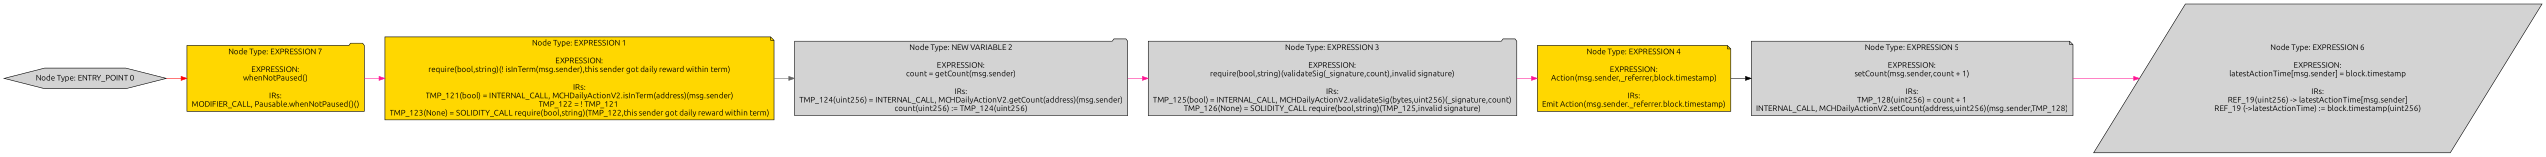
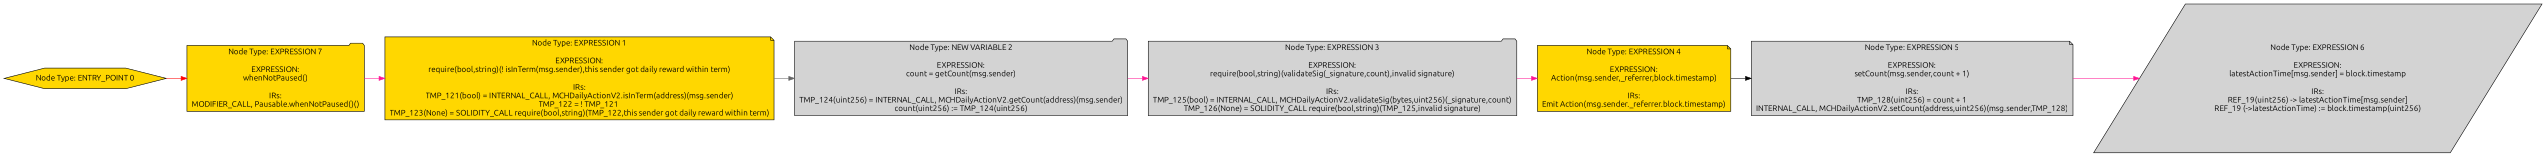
  digraph {
    rankdir=LR
    fontname=Ubuntu
    node [style=filled fillcolor=gold shape=folder fontname=Ubuntu]
    edge [color=deeppink fontname=Ubuntu]
-   n1 [label="Node Type: ENTRY_POINT 0\n" fillcolor=lightgrey shape=hexagon]
+   n1 [label="Node Type: ENTRY_POINT 0\n" shape=hexagon]
    n2 [label="Node Type: EXPRESSION 7\n\nEXPRESSION:\nwhenNotPaused()\n\nIRs:\nMODIFIER_CALL, Pausable.whenNotPaused()()"]
    n3 [label="Node Type: EXPRESSION 1\n\nEXPRESSION:\nrequire(bool,string)(! isInTerm(msg.sender),this sender got daily reward within term)\n\nIRs:\nTMP_121(bool) = INTERNAL_CALL, MCHDailyActionV2.isInTerm(address)(msg.sender)\nTMP_122 = ! TMP_121 \nTMP_123(None) = SOLIDITY_CALL require(bool,string)(TMP_122,this sender got daily reward within term)" shape=note]
    n4 [label="Node Type: NEW VARIABLE 2\n\nEXPRESSION:\ncount = getCount(msg.sender)\n\nIRs:\nTMP_124(uint256) = INTERNAL_CALL, MCHDailyActionV2.getCount(address)(msg.sender)\ncount(uint256) := TMP_124(uint256)" fillcolor=lightgrey]
    n5 [label="Node Type: EXPRESSION 3\n\nEXPRESSION:\nrequire(bool,string)(validateSig(_signature,count),invalid signature)\n\nIRs:\nTMP_125(bool) = INTERNAL_CALL, MCHDailyActionV2.validateSig(bytes,uint256)(_signature,count)\nTMP_126(None) = SOLIDITY_CALL require(bool,string)(TMP_125,invalid signature)" fillcolor=lightgrey]
    n6 [label="Node Type: EXPRESSION 4\n\nEXPRESSION:\nAction(msg.sender,_referrer,block.timestamp)\n\nIRs:\nEmit Action(msg.sender._referrer.block.timestamp)" shape=note]
    n7 [label="Node Type: EXPRESSION 5\n\nEXPRESSION:\nsetCount(msg.sender,count + 1)\n\nIRs:\nTMP_128(uint256) = count + 1\nINTERNAL_CALL, MCHDailyActionV2.setCount(address,uint256)(msg.sender,TMP_128)" fillcolor=lightgrey shape=note]
    n8 [label="Node Type: EXPRESSION 6\n\nEXPRESSION:\nlatestActionTime[msg.sender] = block.timestamp\n\nIRs:\nREF_19(uint256) -> latestActionTime[msg.sender]\nREF_19 (->latestActionTime) := block.timestamp(uint256)" fillcolor=lightgrey shape=parallelogram]
    n1 -> n2 [color=red]
    n2 -> n3
    n3 -> n4 [color=gray40]
    n4 -> n5
    n5 -> n6
    n6 -> n7 [color=black]
    n7 -> n8
  }
